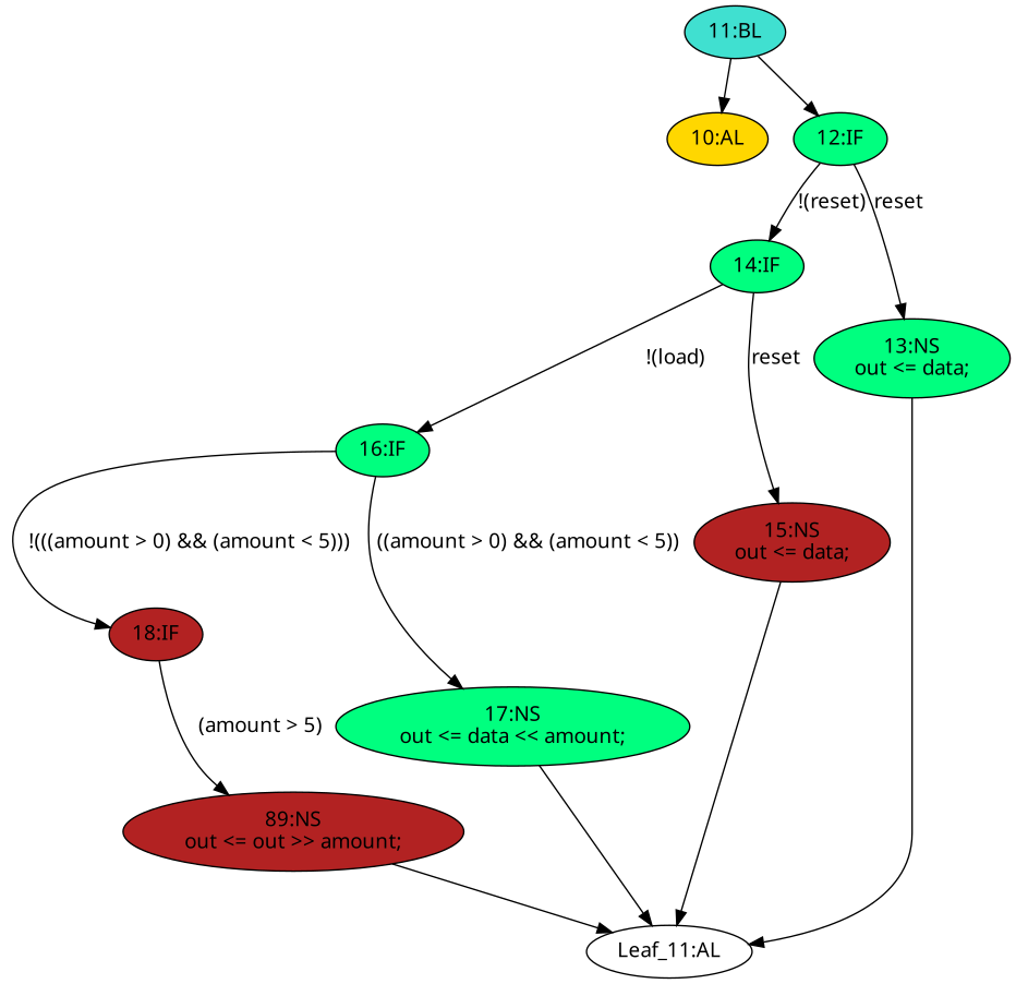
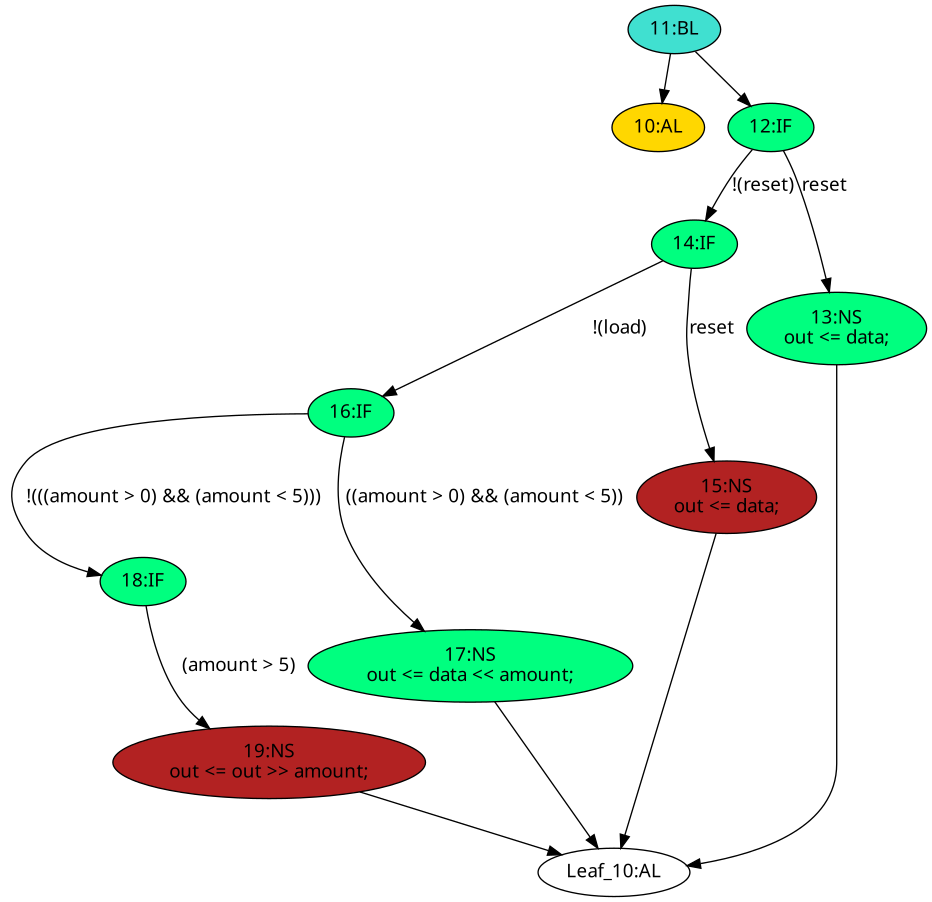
  strict digraph {
    fontname="Noto Sans"
    node [fillcolor=springgreen fontname="Noto Sans" statements="[]" style=filled typ=IfStatement]
    edge [cond="[]" fontname="Noto Sans" lineno=None]
    n1 [ast="<pyverilog.vparser.ast.Always object at 0x7fdfecaef4d0>" clk_sens=True fillcolor=gold label="10:AL" sens="['clk', 'reset']" typ=Always use_var="['load', 'reset', 'amount', 'data', 'out']"]
    n2 [ast="<pyverilog.vparser.ast.Block object at 0x7fdfecaef810>" fillcolor=turquoise label="11:BL" typ=Block]
    n3 [ast="<pyverilog.vparser.ast.IfStatement object at 0x7fdfecaef1d0>" label="12:IF"]
    n4 [ast="<pyverilog.vparser.ast.IfStatement object at 0x7fdfecaefc10>" label="14:IF"]
    n5 [ast="<pyverilog.vparser.ast.NonblockingSubstitution object at 0x7fdfec398950>" label="13:NS\nout <= data;" statements="[<pyverilog.vparser.ast.NonblockingSubstitution object at 0x7fdfec398950>]" typ=NonblockingSubstitution]
-   n6 [ast="<pyverilog.vparser.ast.IfStatement object at 0x7fdfecaefc90>" fillcolor=firebrick label="18:IF"]
-   n7 [ast="<pyverilog.vparser.ast.NonblockingSubstitution object at 0x7fdfecaef3d0>" fillcolor=firebrick label="89:NS\nout <= out >> amount;" statements="[<pyverilog.vparser.ast.NonblockingSubstitution object at 0x7fdfecaef3d0>]" typ=NonblockingSubstitution]
-   n8 [def_var="['out']" label="Leaf_11:AL" fillcolor="" statements="" style="" typ=""]
+   n6 [ast="<pyverilog.vparser.ast.IfStatement object at 0x7fdfecaefc90>" label="18:IF"]
+   n7 [ast="<pyverilog.vparser.ast.NonblockingSubstitution object at 0x7fdfecaef3d0>" fillcolor=firebrick label="19:NS\nout <= out >> amount;" statements="[<pyverilog.vparser.ast.NonblockingSubstitution object at 0x7fdfecaef3d0>]" typ=NonblockingSubstitution]
+   n8 [def_var="['out']" label="Leaf_10:AL" fillcolor="" statements="" style="" typ=""]
    n9 [ast="<pyverilog.vparser.ast.IfStatement object at 0x7fdfecaefa50>" label="16:IF"]
    n10 [ast="<pyverilog.vparser.ast.NonblockingSubstitution object at 0x7fdfec3987d0>" fillcolor=firebrick label="15:NS\nout <= data;" statements="[<pyverilog.vparser.ast.NonblockingSubstitution object at 0x7fdfec3987d0>]" typ=NonblockingSubstitution]
    n11 [ast="<pyverilog.vparser.ast.NonblockingSubstitution object at 0x7fdfec398450>" label="17:NS\nout <= data << amount;" statements="[<pyverilog.vparser.ast.NonblockingSubstitution object at 0x7fdfec398450>]" typ=NonblockingSubstitution]
    n2 -> n1
    n2 -> n3
    n3 -> n4 [cond="['reset']" label="!(reset)" lineno=12]
    n3 -> n5 [cond="['reset']" label=reset lineno=12]
    n4 -> n9 [cond="['load']" label="!(load)" lineno=14]
    n4 -> n10 [cond="['load']" label=reset lineno=14]
    n5 -> n8
    n6 -> n7 [cond="['amount']" label="(amount > 5)" lineno=18]
    n7 -> n8
    n9 -> n6 [cond="['amount', 'amount']" label="!(((amount > 0) && (amount < 5)))" lineno=16]
    n9 -> n11 [cond="['amount', 'amount']" label="((amount > 0) && (amount < 5))" lineno=16]
    n10 -> n8
    n11 -> n8
  }
